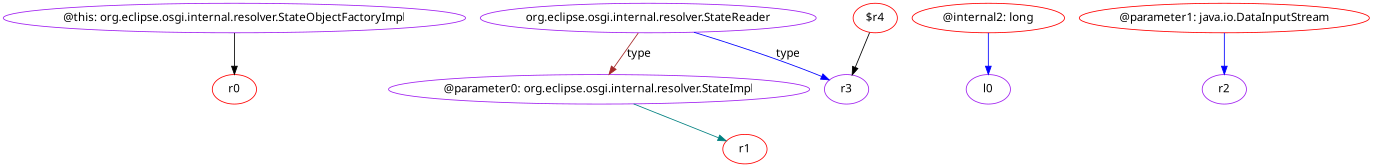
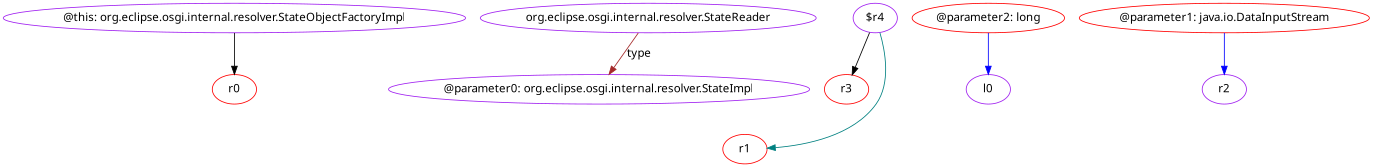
  digraph {
    fontname="Noto Sans"
    node [color=red fontname="Noto Sans"]
    edge [color=blue fontname="Noto Sans"]
    n1 [color=purple label="@this: org.eclipse.osgi.internal.resolver.StateObjectFactoryImpl"]
    n2 [label=r0]
    n3 [color=purple label="org.eclipse.osgi.internal.resolver.StateReader"]
-   n4 [color=purple label=r3]
+   n4 [label=r3]
    n5 [color=purple label="@parameter0: org.eclipse.osgi.internal.resolver.StateImpl"]
-   n6 [label="$r4"]
+   n6 [color=purple label="$r4"]
    n7 [label=r1]
-   n8 [label="@internal2: long"]
+   n8 [label="@parameter2: long"]
    n9 [color=purple label=l0]
    n10 [label="@parameter1: java.io.DataInputStream"]
    n11 [color=purple label=r2]
    n1 -> n2 [color=black]
-   n3 -> n4 [label=type]
    n3 -> n5 [color=brown label=type]
-   n5 -> n7 [color=teal]
+   n6 -> n7 [color=teal]
    n6 -> n4 [color=black]
    n8 -> n9
    n10 -> n11
  }
